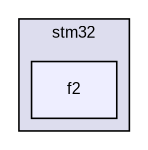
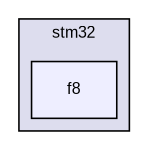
  digraph {
    compound=true
    fontname="Liberation Sans"
-   n1 [fillcolor="#eeeeff" fontname="Liberation Sans" fontsize=10 label=f2 pencolor=black shape=box style=filled]
+   n1 [fillcolor="#eeeeff" fontname="Liberation Sans" fontsize=10 label=f8 pencolor=black shape=box style=filled]
    subgraph cluster_1 {
      bgcolor="#ddddee"
      fontsize=10
      label=stm32
      pencolor=black
      n1
    }
  }
